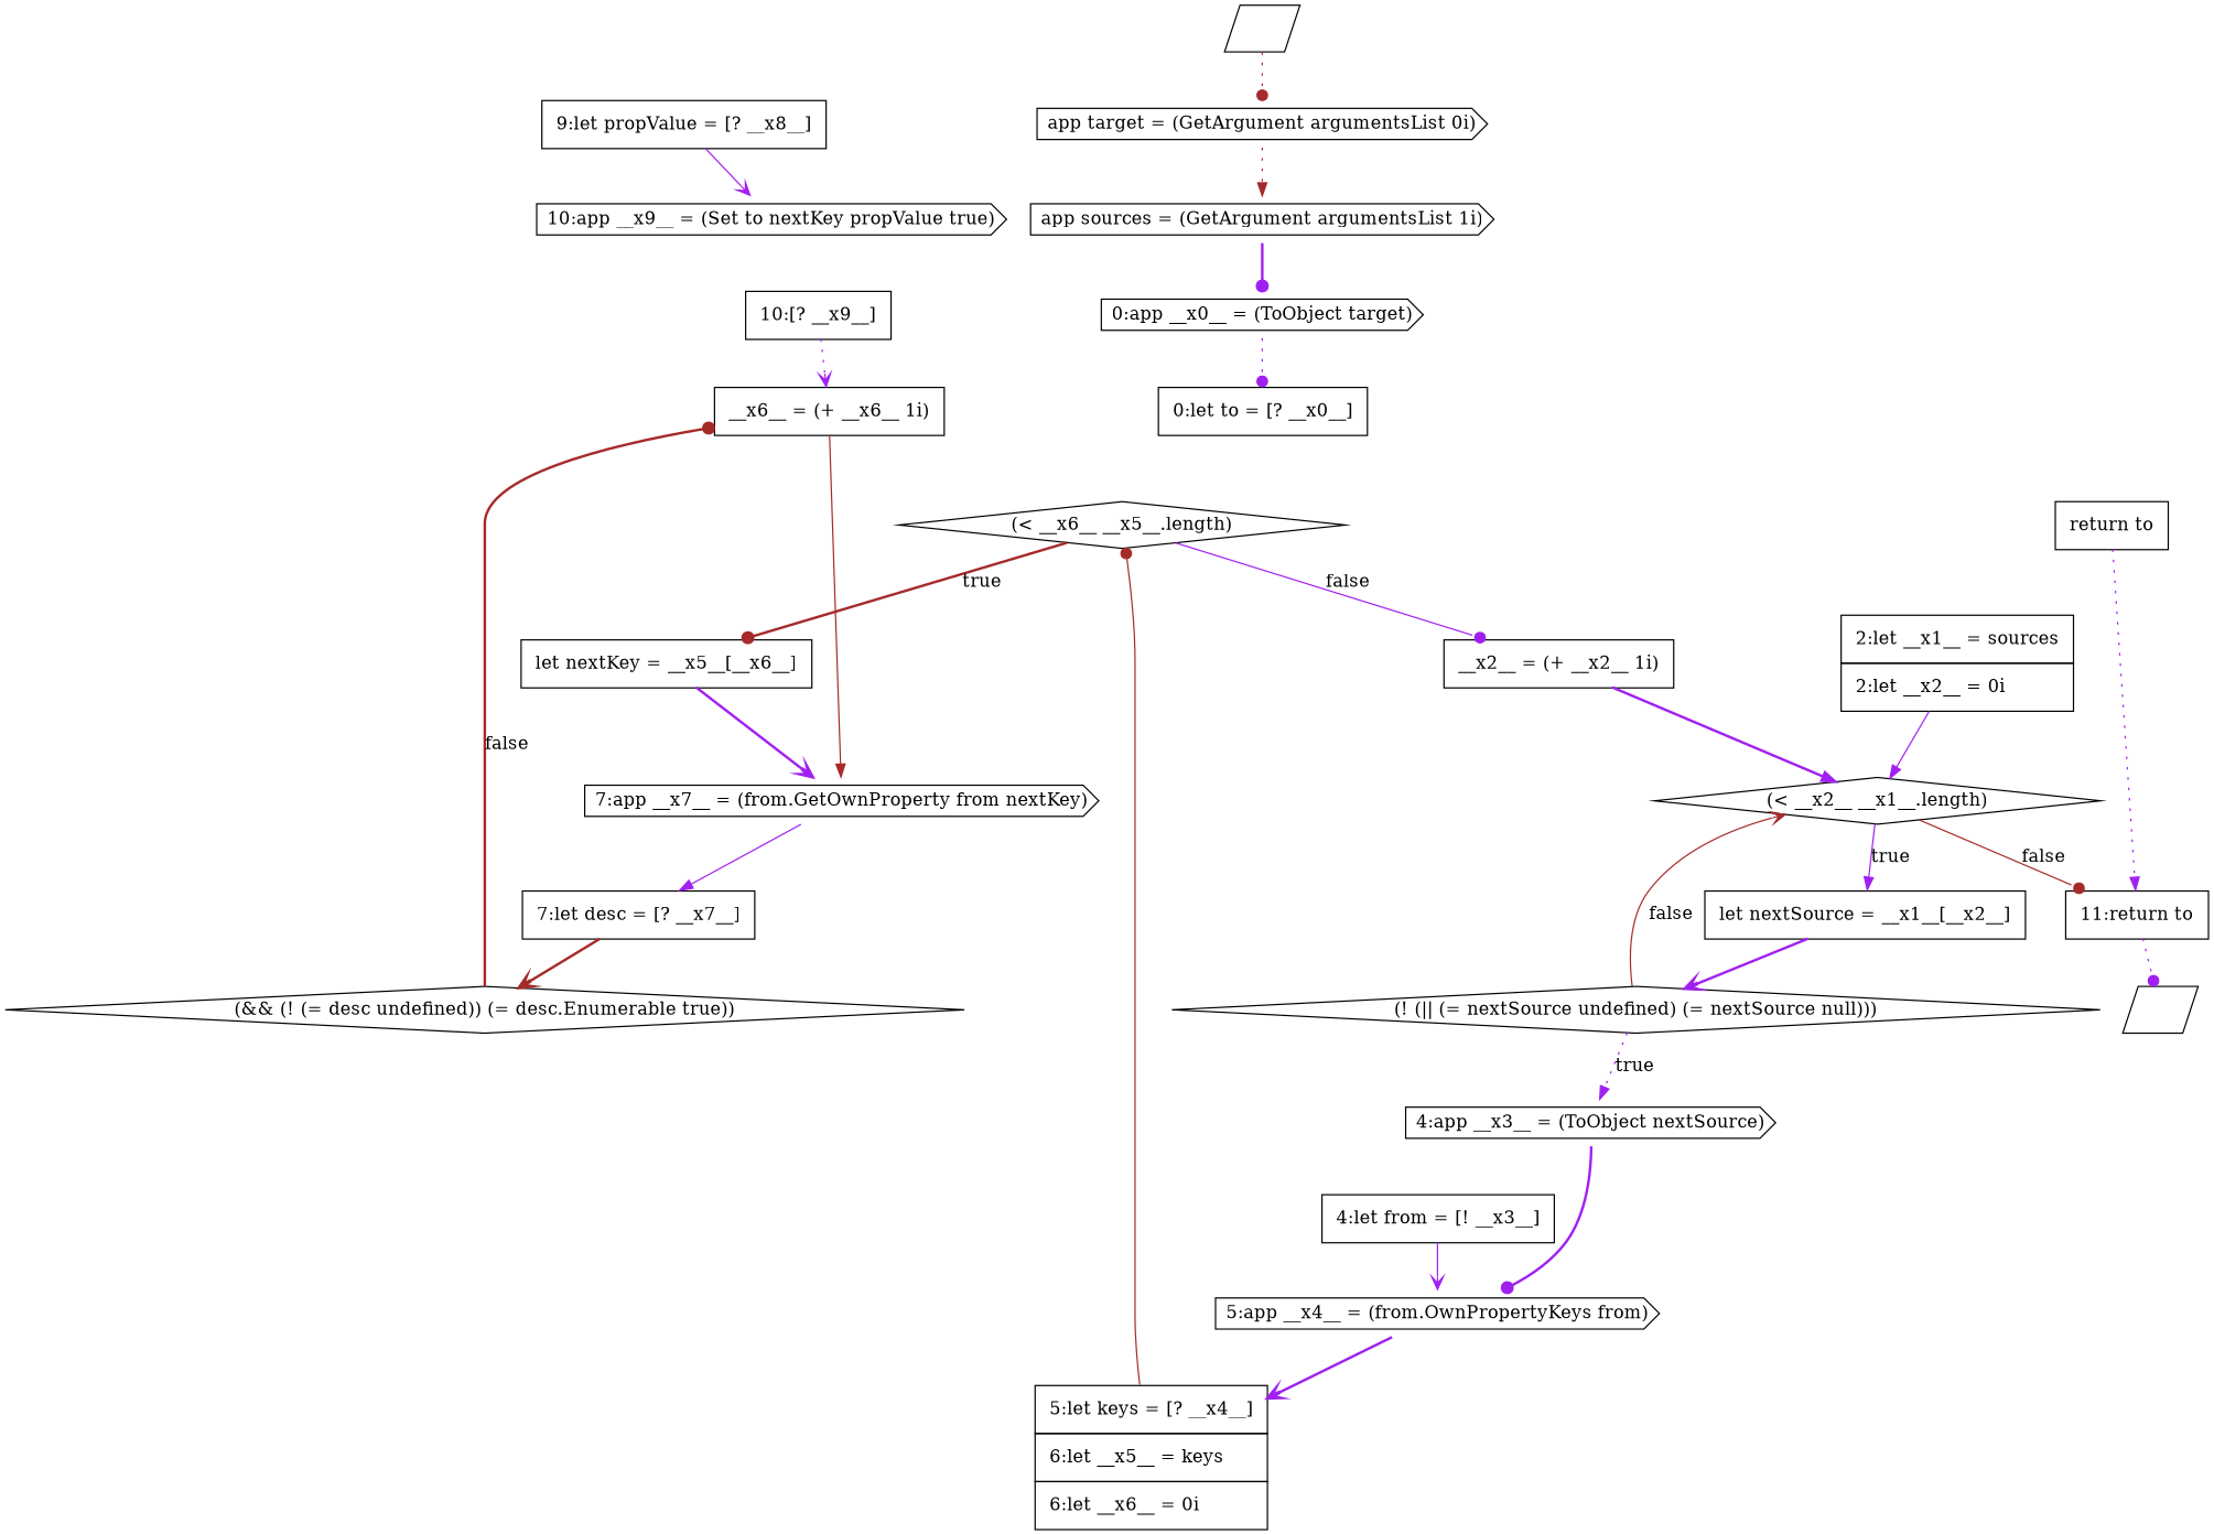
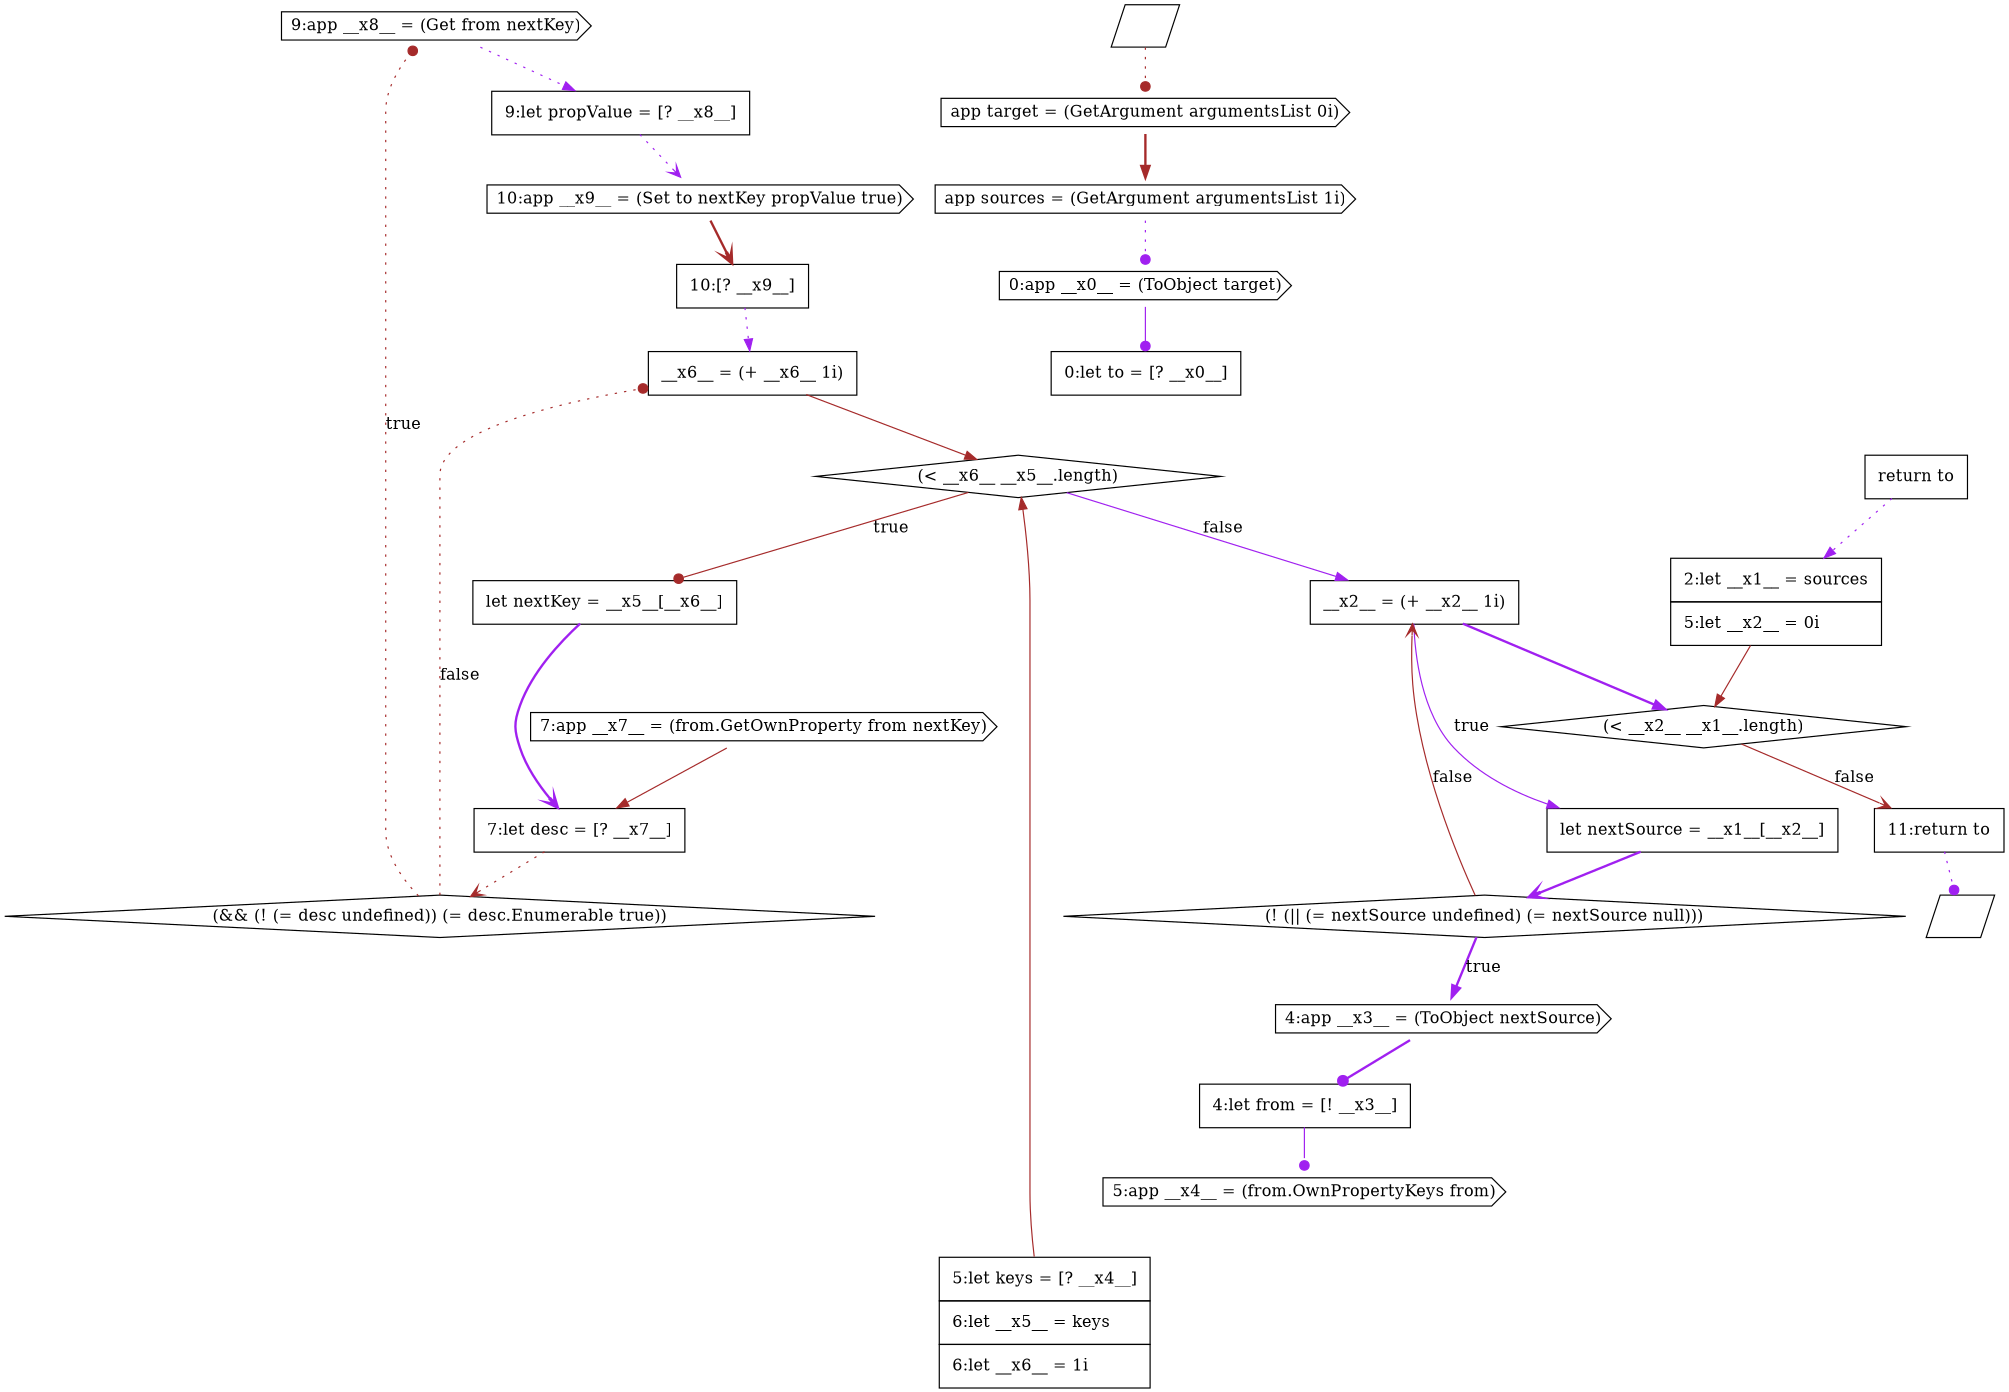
  digraph {
    node [color=black fillcolor=white shape=none style=filled]
    edge [arrowhead=normal color=purple style=solid]
+   n1 [label=<<font color="black">9:app __x8__ = (Get from nextKey)</font>> shape=cds]
    n2 [label=<<font color="black">     <table border="0" cellborder="1" cellspacing="0" cellpadding="10">       <tr><td align="left">9:let propValue = [? __x8__]</td></tr>     </table>   </font>> margin=0]
    n3 [label=<<font color="black">10:app __x9__ = (Set to nextKey propValue true)</font>> shape=cds]
    n4 [label=<<font color="black">(&lt; __x6__ __x5__.length)</font>> shape=diamond]
    n5 [label=<<font color="black">     <table border="0" cellborder="1" cellspacing="0" cellpadding="10">       <tr><td align="left">let nextKey = __x5__[__x6__]</td></tr>     </table>   </font>> margin=0]
    n6 [label=<<font color="black">     <table border="0" cellborder="1" cellspacing="0" cellpadding="10">       <tr><td align="left">__x2__ = (+ __x2__ 1i)</td></tr>     </table>   </font>> margin=0]
    n7 [label=<<font color="black">7:app __x7__ = (from.GetOwnProperty from nextKey)</font>> shape=cds]
    n8 [label=<<font color="black">(&lt; __x2__ __x1__.length)</font>> shape=diamond]
    n9 [label=<<font color="black">4:app __x3__ = (ToObject nextSource)</font>> shape=cds]
    n10 [label=<<font color="black">     <table border="0" cellborder="1" cellspacing="0" cellpadding="10">       <tr><td align="left">4:let from = [! __x3__]</td></tr>     </table>   </font>> margin=0]
    n11 [label=<<font color="black">5:app __x4__ = (from.OwnPropertyKeys from)</font>> shape=cds]
    n12 [label=<<font color="black">     <table border="0" cellborder="1" cellspacing="0" cellpadding="10">       <tr><td align="left">__x6__ = (+ __x6__ 1i)</td></tr>     </table>   </font>> margin=0]
    n13 [label=<<font color="black">     <table border="0" cellborder="1" cellspacing="0" cellpadding="10">       <tr><td align="left">10:[? __x9__]</td></tr>     </table>   </font>> margin=0]
    n14 [label=<<font color="black">     <table border="0" cellborder="1" cellspacing="0" cellpadding="10">       <tr><td align="left">7:let desc = [? __x7__]</td></tr>     </table>   </font>> margin=0]
    n15 [label=<<font color="black">(! (|| (= nextSource undefined) (= nextSource null)))</font>> shape=diamond]
-   n16 [label=<<font color="black">     <table border="0" cellborder="1" cellspacing="0" cellpadding="10">       <tr><td align="left">5:let keys = [? __x4__]</td></tr>       <tr><td align="left">6:let __x5__ = keys</td></tr>       <tr><td align="left">6:let __x6__ = 0i</td></tr>     </table>   </font>> margin=0]
+   n16 [label=<<font color="black">     <table border="0" cellborder="1" cellspacing="0" cellpadding="10">       <tr><td align="left">5:let keys = [? __x4__]</td></tr>       <tr><td align="left">6:let __x5__ = keys</td></tr>       <tr><td align="left">6:let __x6__ = 1i</td></tr>     </table>   </font>> margin=0]
    n17 [label=<<font color="black">     <table border="0" cellborder="1" cellspacing="0" cellpadding="10">       <tr><td align="left">let nextSource = __x1__[__x2__]</td></tr>     </table>   </font>> margin=0]
    n18 [label=<<font color="black">(&amp;&amp; (! (= desc undefined)) (= desc.Enumerable true))</font>> shape=diamond]
    n19 [label=<<font color="black">0:app __x0__ = (ToObject target)</font>> shape=cds]
    n20 [label=<<font color="black">     <table border="0" cellborder="1" cellspacing="0" cellpadding="10">       <tr><td align="left">0:let to = [? __x0__]</td></tr>     </table>   </font>> margin=0]
    n21 [label=<<font color="black">     <table border="0" cellborder="1" cellspacing="0" cellpadding="10">       <tr><td align="left">11:return to</td></tr>     </table>   </font>> margin=0]
    n22 [label=" " shape=parallelogram]
    n23 [label=<<font color="black">app target = (GetArgument argumentsList 0i)</font>> shape=cds]
    n24 [label=<<font color="black">app sources = (GetArgument argumentsList 1i)</font>> shape=cds]
    n25 [label=" " shape=parallelogram]
-   n26 [label=<<font color="black">     <table border="0" cellborder="1" cellspacing="0" cellpadding="10">       <tr><td align="left">2:let __x1__ = sources</td></tr>       <tr><td align="left">2:let __x2__ = 0i</td></tr>     </table>   </font>> margin=0]
+   n26 [label=<<font color="black">     <table border="0" cellborder="1" cellspacing="0" cellpadding="10">       <tr><td align="left">2:let __x1__ = sources</td></tr>       <tr><td align="left">5:let __x2__ = 0i</td></tr>     </table>   </font>> margin=0]
    n27 [label=<<font color="black">     <table border="0" cellborder="1" cellspacing="0" cellpadding="10">       <tr><td align="left">return to</td></tr>     </table>   </font>> margin=0]
-   n2 -> n3 [arrowhead=vee]
-   n4 -> n5 [arrowhead=dot color=brown label=<<font color="black">true</font>> style=bold]
-   n4 -> n6 [arrowhead=dot label=<<font color="black">false</font>>]
-   n5 -> n7 [arrowhead=vee style=bold]
+   n1 -> n2 [style=dotted]
+   n2 -> n3 [arrowhead=vee style=dotted]
+   n3 -> n13 [arrowhead=vee color=brown style=bold]
+   n4 -> n5 [arrowhead=dot color=brown label=<<font color="black">true</font>>]
+   n4 -> n6 [label=<<font color="black">false</font>>]
+   n5 -> n14 [arrowhead=vee style=bold]
    n6 -> n8 [style=bold]
-   n7 -> n14
-   n8 -> n17 [label=<<font color="black">true</font>>]
-   n8 -> n21 [arrowhead=dot color=brown label=<<font color="black">false</font>>]
-   n9 -> n11 [arrowhead=dot style=bold]
-   n10 -> n11 [arrowhead=vee]
-   n11 -> n16 [arrowhead=vee style=bold]
-   n12 -> n7 [color=brown]
-   n13 -> n12 [arrowhead=vee style=dotted]
-   n14 -> n18 [arrowhead=vee color=brown style=bold]
-   n15 -> n8 [arrowhead=vee color=brown label=<<font color="black">false</font>>]
-   n15 -> n9 [label=<<font color="black">true</font>> style=dotted]
-   n16 -> n4 [arrowhead=dot color=brown]
+   n7 -> n14 [color=brown]
+   n6 -> n17 [label=<<font color="black">true</font>>]
+   n8 -> n21 [arrowhead=vee color=brown label=<<font color="black">false</font>>]
+   n9 -> n10 [arrowhead=dot style=bold]
+   n10 -> n11 [arrowhead=dot]
+   n12 -> n4 [color=brown]
+   n13 -> n12 [style=dotted]
+   n14 -> n18 [arrowhead=vee color=brown style=dotted]
+   n15 -> n6 [arrowhead=vee color=brown label=<<font color="black">false</font>>]
+   n15 -> n9 [label=<<font color="black">true</font>> style=bold]
+   n16 -> n4 [color=brown]
    n17 -> n15 [arrowhead=vee style=bold]
-   n18 -> n12 [arrowhead=dot color=brown label=<<font color="black">false</font>> style=bold]
-   n19 -> n20 [arrowhead=dot style=dotted]
+   n18 -> n1 [arrowhead=dot color=brown label=<<font color="black">true</font>> style=dotted]
+   n18 -> n12 [arrowhead=dot color=brown label=<<font color="black">false</font>> style=dotted]
+   n19 -> n20 [arrowhead=dot]
    n21 -> n25 [arrowhead=dot style=dotted]
    n22 -> n23 [arrowhead=dot color=brown style=dotted]
-   n23 -> n24 [color=brown style=dotted]
-   n24 -> n19 [arrowhead=dot style=bold]
-   n26 -> n8
-   n27 -> n21 [style=dotted]
+   n23 -> n24 [color=brown style=bold]
+   n24 -> n19 [arrowhead=dot style=dotted]
+   n26 -> n8 [color=brown]
+   n27 -> n26 [style=dotted]
  }
